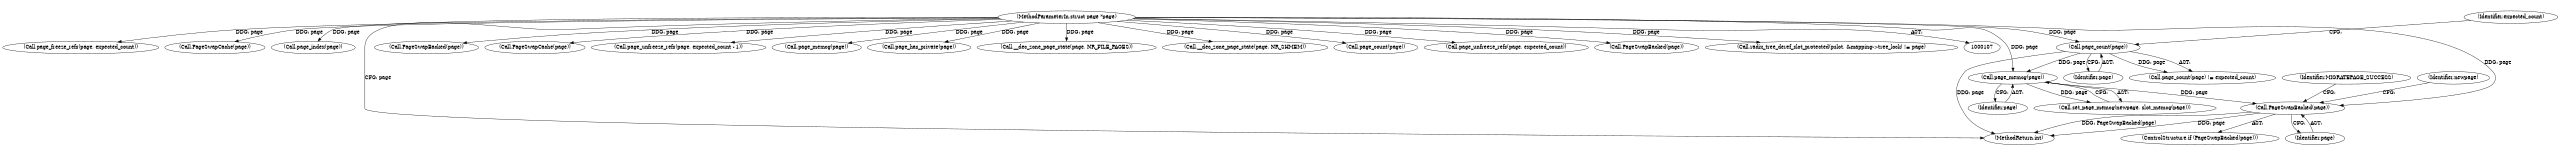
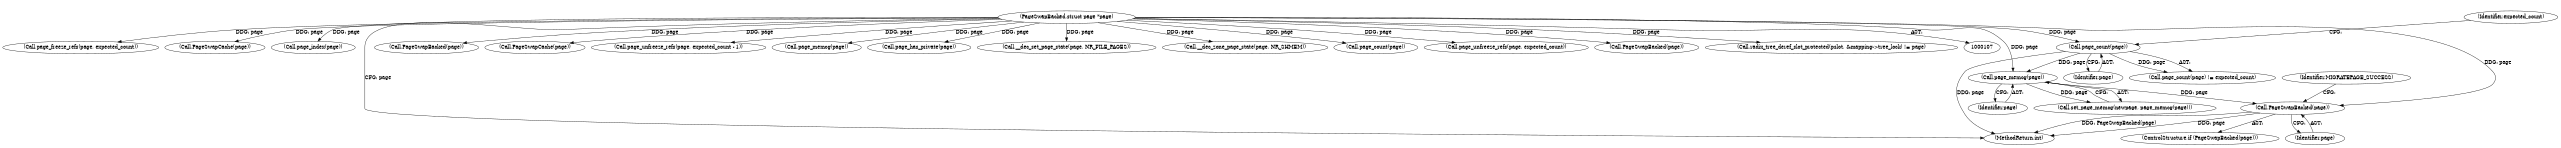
  digraph {
    n1 [label="(Call,PageSwapBacked(page))"]
    n2 [label="(ControlStructure,if (PageSwapBacked(page)))"]
    n3 [label="(MethodReturn,int)"]
    n4 [label="(Identifier,page)"]
    n5 [label="(Call,page_memcg(page))"]
    n6 [label="(Identifier,page)"]
-   n7 [label="(Call,set_page_memcg(newpage, slot_memcg(page)))"]
+   n7 [label="(Call,set_page_memcg(newpage, page_memcg(page)))"]
    n8 [label="(Call,page_count(page))"]
    n9 [label="(Identifier,page)"]
    n10 [label="(Call,page_count(page) != expected_count)"]
-   n11 [label="(MethodParameterIn,struct page *page)"]
+   n11 [label="(PageSwapBacked,struct page *page)"]
    n12 [label="(Call,page_freeze_refs(page, expected_count))"]
    n13 [label="(Call,PageSwapCache(page))"]
    n14 [label="(Call,page_index(page))"]
    n15 [label="(Call,PageSwapBacked(page))"]
    n16 [label="(Call,PageSwapCache(page))"]
    n17 [label="(Call,page_unfreeze_refs(page, expected_count - 1))"]
    n18 [label="(Call,page_memcg(page))"]
    n19 [label="(Call,page_has_private(page))"]
-   n20 [label="(Call,__dec_zone_page_state(page, NR_FILE_PAGES))"]
+   n20 [label="(Call,__dec_set_page_state(page, NR_FILE_PAGES))"]
    n21 [label="(Call,__dec_zone_page_state(page, NR_SHMEM))"]
    n22 [label="(Call,page_count(page))"]
    n23 [label="(Call,page_unfreeze_refs(page, expected_count))"]
    n24 [label="(Call,PageSwapBacked(page))"]
    n25 [label="(Call,radix_tree_deref_slot_protected(pslot, &mapping->tree_lock) != page)"]
    1000107
-   n27 [label="(Identifier,newpage)"]
    n28 [label="(Identifier,MIGRATEPAGE_SUCCESS)"]
    n29 [label="(Identifier,expected_count)"]
    n1 -> n2 [label="AST: "]
    n1 -> n3 [label="DDG: PageSwapBacked(page)"]
    n1 -> n3 [label="DDG: page"]
    n1 -> n4 [label="CFG: "]
    n4 -> n1 [label="AST: "]
    n5 -> n1 [label="DDG: page"]
    n5 -> n6 [label="CFG: "]
    n5 -> n7 [label="AST: "]
    n5 -> n7 [label="DDG: page"]
    n6 -> n5 [label="AST: "]
    n7 -> n5 [label="CFG: "]
    n8 -> n3 [label="DDG: page"]
    n8 -> n5 [label="DDG: page"]
    n8 -> n9 [label="CFG: "]
    n8 -> n10 [label="AST: "]
    n8 -> n10 [label="DDG: page"]
    n9 -> n8 [label="AST: "]
    n11 -> n1 [label="DDG: page"]
    n11 -> n3 [label="CFG: page"]
    n11 -> n5 [label="DDG: page"]
    n11 -> n8 [label="DDG: page"]
    n11 -> n12 [label="DDG: page"]
    n11 -> n13 [label="DDG: page"]
    n11 -> n14 [label="DDG: page"]
    n11 -> n15 [label="DDG: page"]
    n11 -> n16 [label="DDG: page"]
    n11 -> n17 [label="DDG: page"]
    n11 -> n18 [label="DDG: page"]
    n11 -> n19 [label="DDG: page"]
    n11 -> n20 [label="DDG: page"]
    n11 -> n21 [label="DDG: page"]
    n11 -> n22 [label="DDG: page"]
    n11 -> n23 [label="DDG: page"]
    n11 -> n24 [label="DDG: page"]
    n11 -> n25 [label="DDG: page"]
    n11 -> 1000107 [label="AST: "]
-   n27 -> n1 [label="CFG: "]
    n28 -> n1 [label="CFG: "]
    n29 -> n8 [label="CFG: "]
  }
